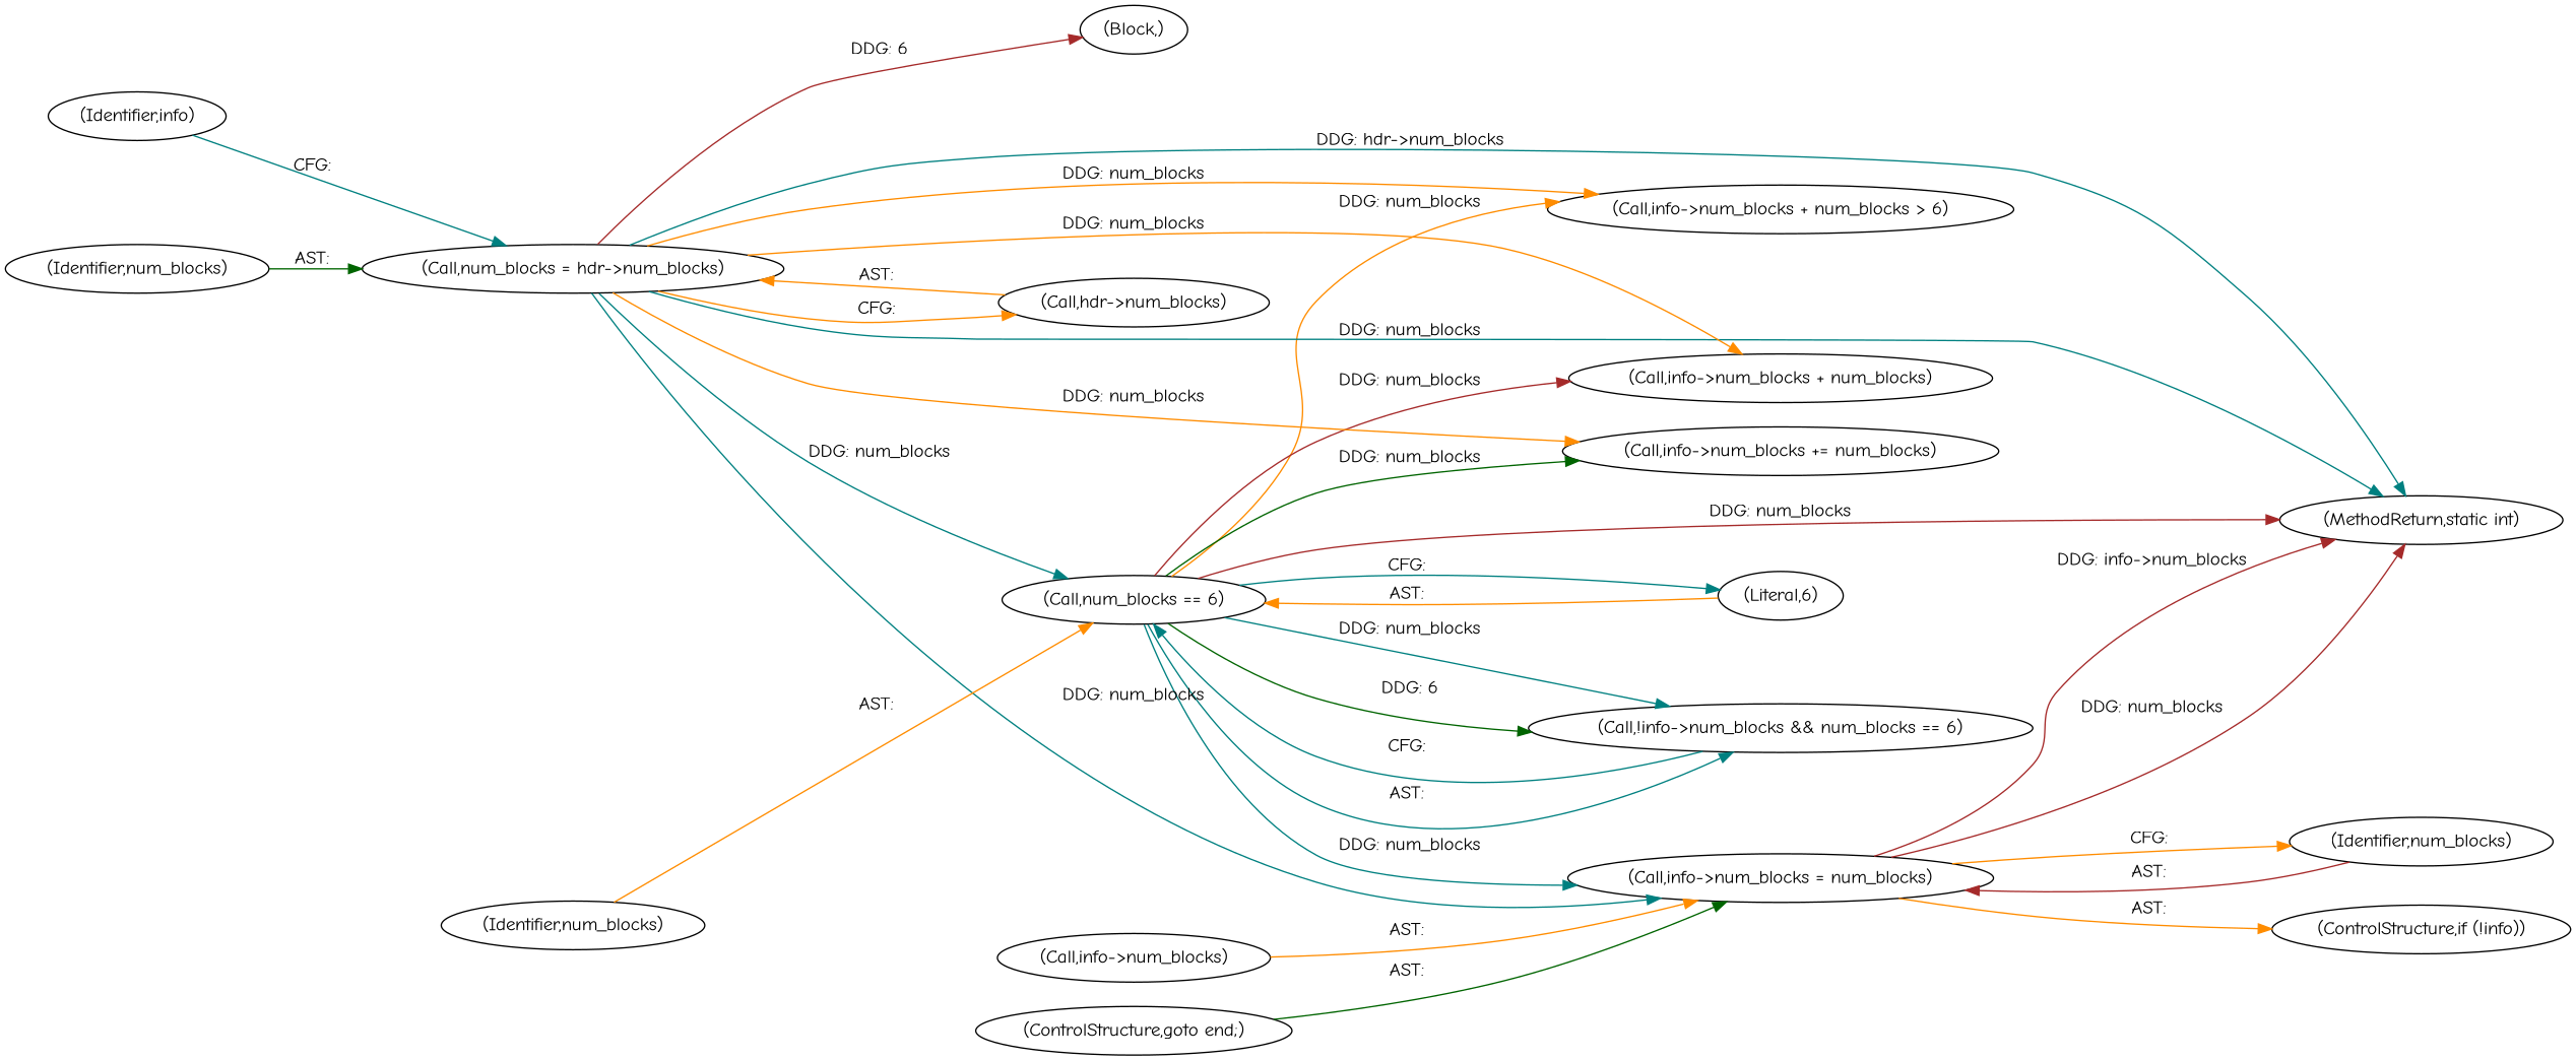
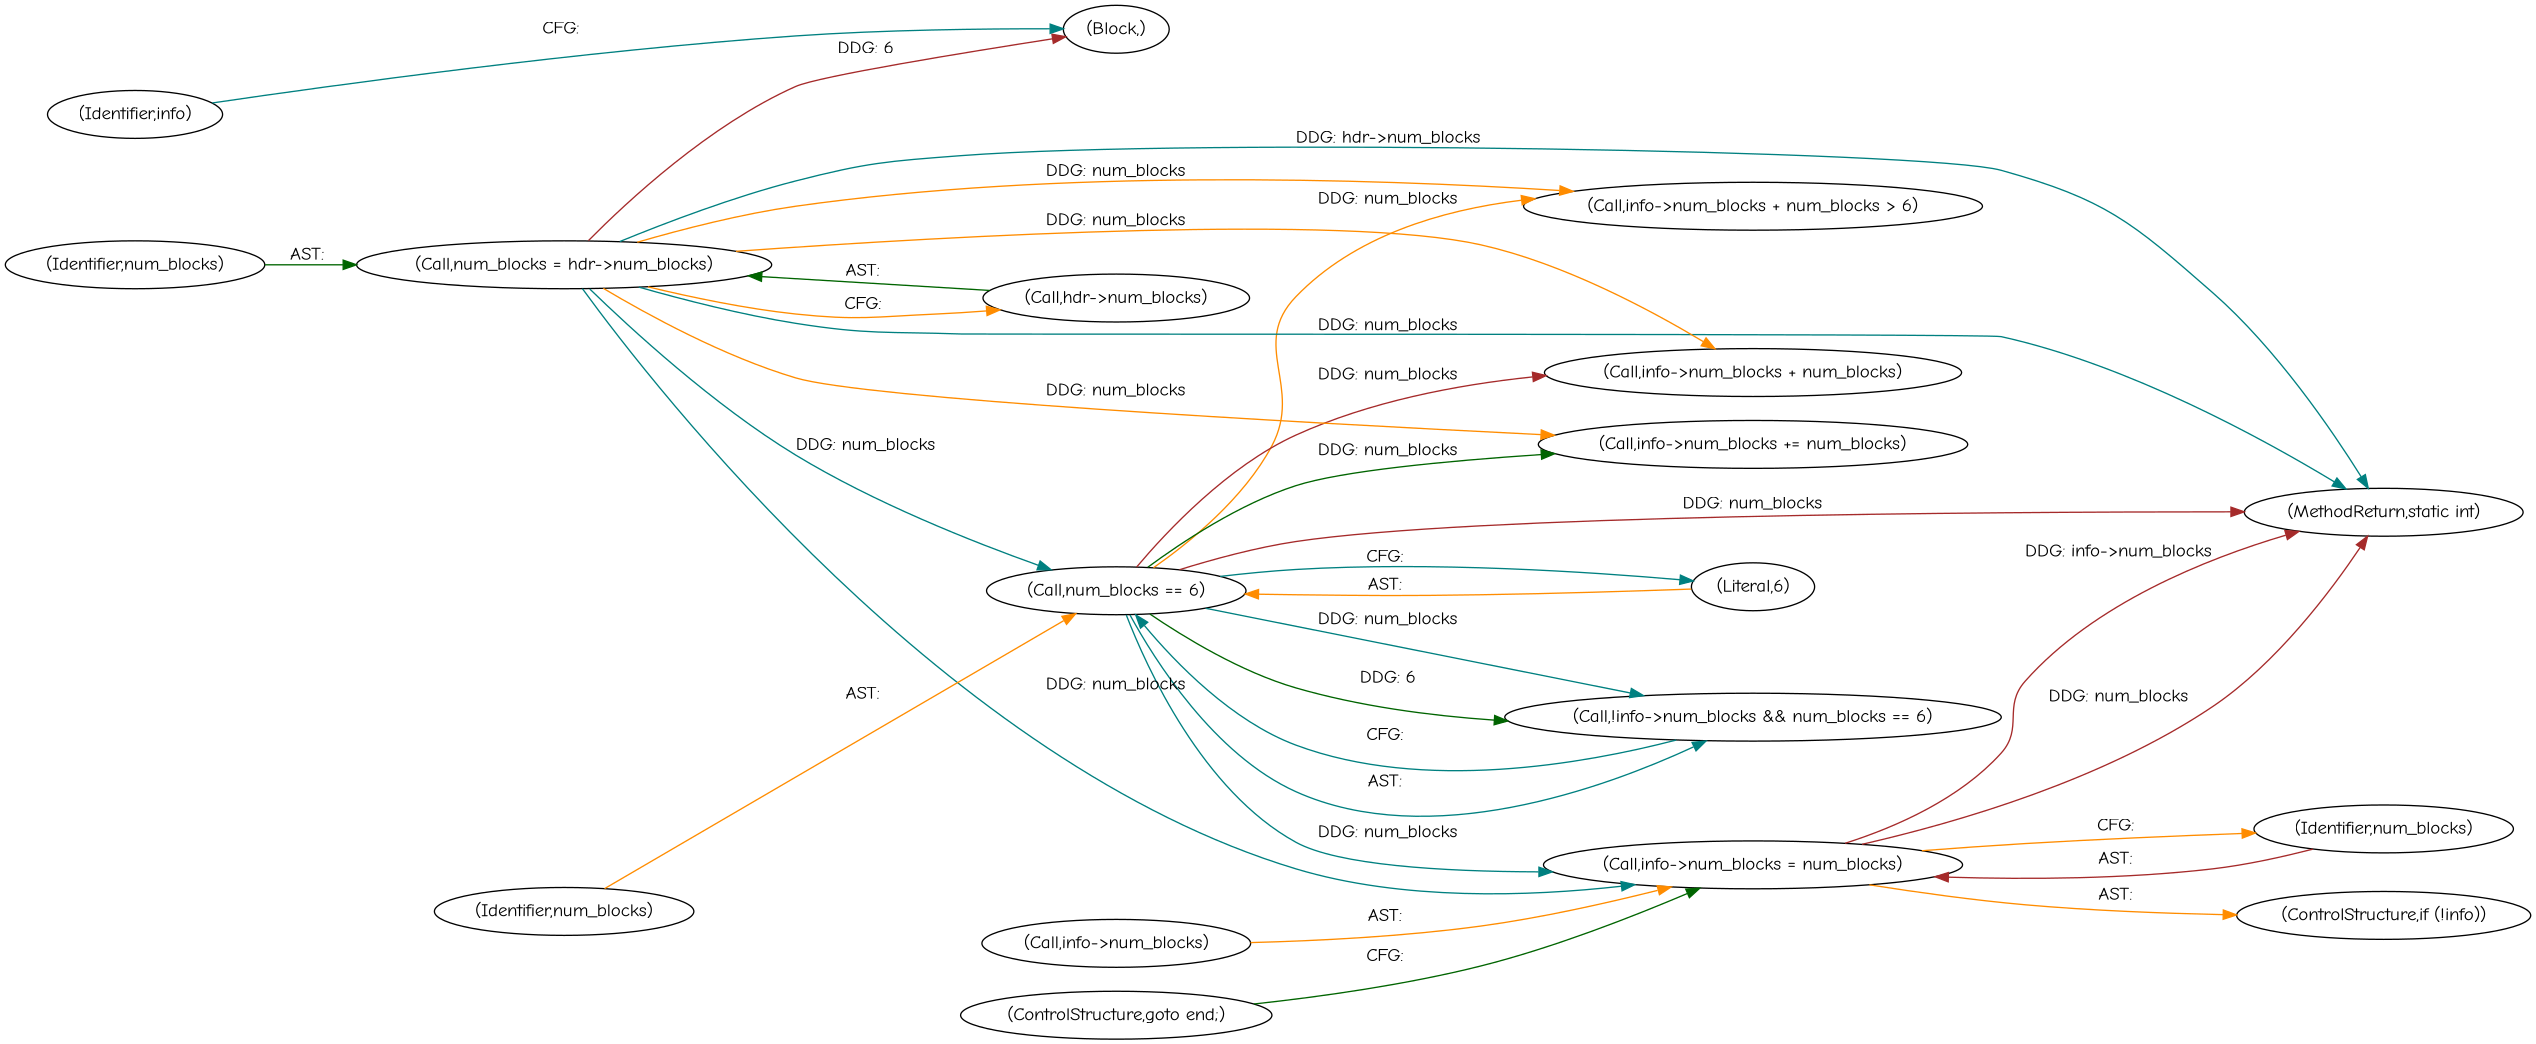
  digraph {
    fontname="Comic Neue"
    rankdir=LR
    node [fontname="Comic Neue"]
    edge [color=darkorange fontname="Comic Neue"]
    n1 [label="(Call,info->num_blocks = num_blocks)"]
    n2 [label="(Identifier,num_blocks)"]
    n3 [label="(MethodReturn,static int)"]
    n4 [label="(ControlStructure,if (!info))"]
    n5 [label="(Call,num_blocks == 6)"]
    n6 [label="(Call,!info->num_blocks && num_blocks == 6)"]
    n7 [label="(Call,info->num_blocks + num_blocks > 6)"]
    n8 [label="(Call,info->num_blocks + num_blocks)"]
    n9 [label="(Call,info->num_blocks += num_blocks)"]
    n10 [label="(Literal,6)"]
    n11 [label="(Call,num_blocks = hdr->num_blocks)"]
    n12 [label="(Block,)"]
    n13 [label="(Call,hdr->num_blocks)"]
    n14 [label="(Identifier,num_blocks)"]
    n15 [label="(Identifier,num_blocks)"]
    n16 [label="(Call,info->num_blocks)"]
    n17 [label="(Identifier,info)"]
    n18 [label="(ControlStructure,goto end;)"]
    n1 -> n2 [label="CFG: "]
    n1 -> n3 [color=brown label="DDG: info->num_blocks"]
    n1 -> n3 [color=brown label="DDG: num_blocks"]
    n1 -> n4 [label="AST: "]
    n2 -> n1 [color=brown label="AST: "]
    n5 -> n1 [color=teal label="DDG: num_blocks"]
    n5 -> n3 [color=brown label="DDG: num_blocks"]
    n5 -> n6 [color=teal label="AST: "]
    n5 -> n6 [color=teal label="DDG: num_blocks"]
    n5 -> n6 [color=darkgreen label="DDG: 6"]
    n5 -> n7 [label="DDG: num_blocks"]
    n5 -> n8 [color=brown label="DDG: num_blocks"]
    n5 -> n9 [color=darkgreen label="DDG: num_blocks"]
    n5 -> n10 [color=teal label="CFG: "]
    n6 -> n5 [color=teal label="CFG: "]
    n10 -> n5 [label="AST: "]
    n11 -> n1 [color=teal label="DDG: num_blocks"]
    n11 -> n3 [color=teal label="DDG: hdr->num_blocks"]
    n11 -> n3 [color=teal label="DDG: num_blocks"]
    n11 -> n5 [color=teal label="DDG: num_blocks"]
    n11 -> n7 [label="DDG: num_blocks"]
    n11 -> n8 [label="DDG: num_blocks"]
    n11 -> n9 [label="DDG: num_blocks"]
    n11 -> n12 [color=brown label="DDG: 6"]
    n11 -> n13 [label="CFG: "]
-   n13 -> n11 [label="AST: "]
+   n13 -> n11 [color=darkgreen label="AST: "]
    n14 -> n5 [label="AST: "]
    n15 -> n11 [color=darkgreen label="AST: "]
    n16 -> n1 [label="AST: "]
-   n17 -> n11 [color=teal label="CFG: "]
-   n18 -> n1 [color=darkgreen label="AST: "]
+   n17 -> n12 [color=teal label="CFG: "]
+   n18 -> n1 [color=darkgreen label="CFG: "]
  }
